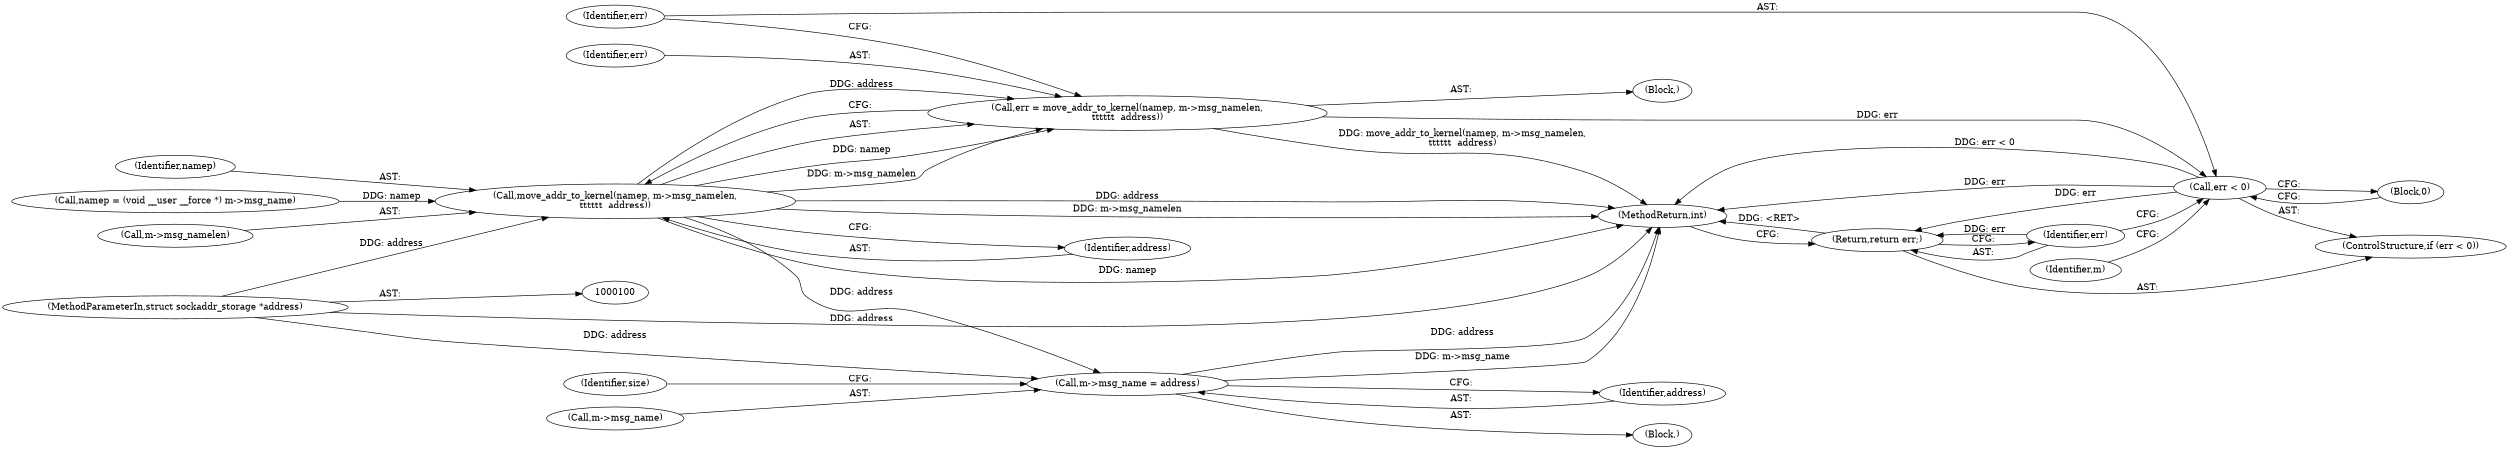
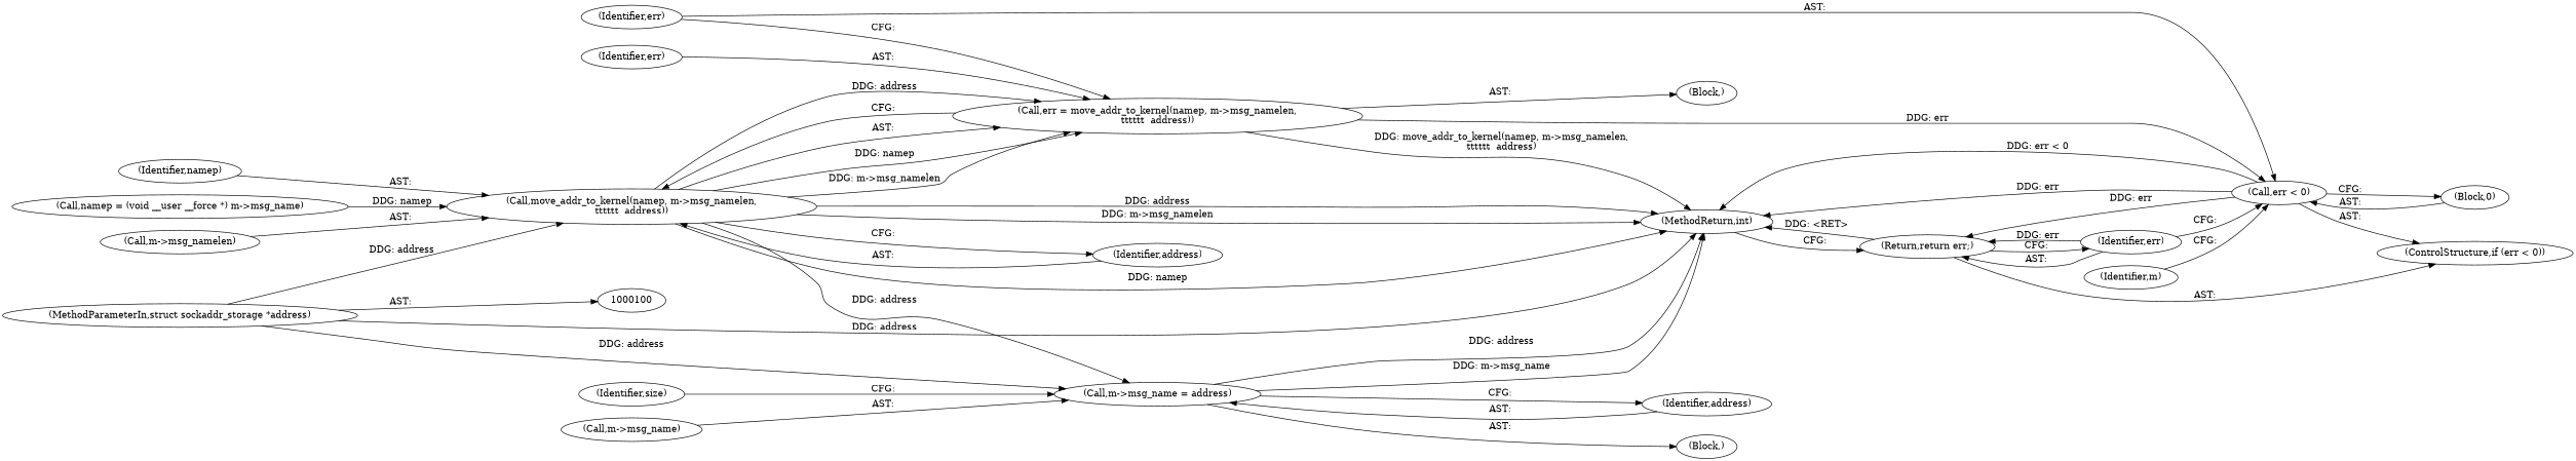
  digraph {
    rankdir=LR
    n1 [label="(MethodParameterIn,struct sockaddr_storage *address)"]
    n2 [label="(Call,move_addr_to_kernel(namep, m->msg_namelen,\n\t\t\t\t\t\t  address))"]
    n3 [label="(Call,m->msg_name = address)"]
    n4 [label="(MethodReturn,int)"]
    1000100
    n6 [label="(Call,err = move_addr_to_kernel(namep, m->msg_namelen,\n\t\t\t\t\t\t  address))"]
    n7 [label="(Identifier,address)"]
    n8 [label="(Identifier,address)"]
    n9 [label="(Block,)"]
    n10 [label="(Return,return err;)"]
    n11 [label="(Call,err < 0)"]
    n12 [label="(Block,)"]
    n13 [label="(Block,0)"]
    n14 [label="(ControlStructure,if (err < 0))"]
    n15 [label="(Identifier,err)"]
    n16 [label="(Identifier,namep)"]
    n17 [label="(Call,m->msg_name)"]
    n18 [label="(Call,namep = (void __user __force *) m->msg_name)"]
    n19 [label="(Identifier,err)"]
    n20 [label="(Call,m->msg_namelen)"]
    n21 [label="(Identifier,err)"]
    n22 [label="(Identifier,m)"]
    n23 [label="(Identifier,size)"]
    n1 -> n2 [label="DDG: address"]
    n1 -> n3 [label="DDG: address"]
    n1 -> n4 [label="DDG: address"]
    n1 -> 1000100 [label="AST: "]
    n2 -> n3 [label="DDG: address"]
    n2 -> n4 [label="DDG: namep"]
    n2 -> n4 [label="DDG: address"]
    n2 -> n4 [label="DDG: m->msg_namelen"]
    n2 -> n6 [label="AST: "]
    n2 -> n6 [label="DDG: namep"]
    n2 -> n6 [label="DDG: m->msg_namelen"]
    n2 -> n6 [label="DDG: address"]
    n2 -> n7 [label="CFG: "]
    n3 -> n4 [label="DDG: m->msg_name"]
    n3 -> n4 [label="DDG: address"]
    n3 -> n8 [label="CFG: "]
    n3 -> n9 [label="AST: "]
    n4 -> n10 [label="CFG: "]
    n6 -> n2 [label="CFG: "]
    n6 -> n4 [label="DDG: move_addr_to_kernel(namep, m->msg_namelen,\n\t\t\t\t\t\t  address)"]
    n6 -> n11 [label="DDG: err"]
    n6 -> n12 [label="AST: "]
    n7 -> n2 [label="AST: "]
    n8 -> n3 [label="AST: "]
    n10 -> n4 [label="DDG: <RET>"]
    n10 -> n14 [label="AST: "]
    n10 -> n15 [label="CFG: "]
    n11 -> n4 [label="DDG: err < 0"]
    n11 -> n4 [label="DDG: err"]
    n11 -> n10 [label="DDG: err"]
    n11 -> n13 [label="CFG: "]
    n11 -> n14 [label="AST: "]
-   n13 -> n11 [label="CFG: "]
+   n13 -> n11 [label="AST: "]
    n15 -> n10 [label="AST: "]
    n15 -> n10 [label="DDG: err"]
    n15 -> n11 [label="CFG: "]
    n16 -> n2 [label="AST: "]
    n17 -> n3 [label="AST: "]
    n18 -> n2 [label="DDG: namep"]
    n19 -> n6 [label="CFG: "]
    n19 -> n11 [label="AST: "]
    n20 -> n2 [label="AST: "]
    n21 -> n6 [label="AST: "]
    n22 -> n11 [label="CFG: "]
    n23 -> n3 [label="CFG: "]
  }
